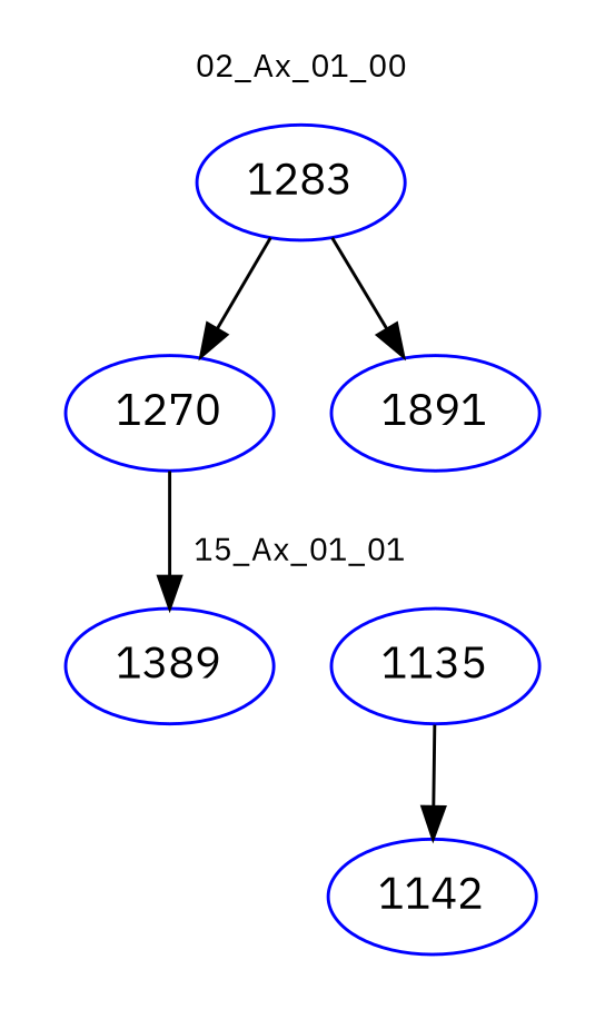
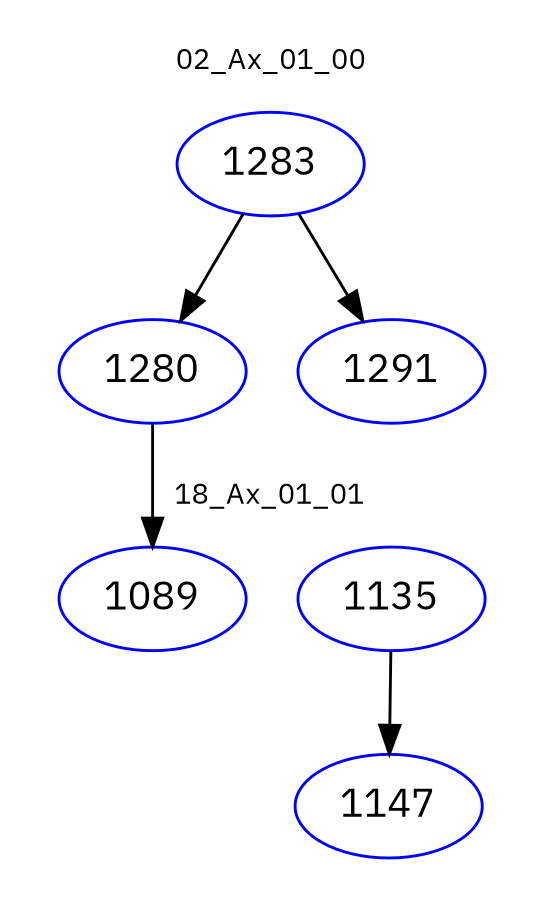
  digraph {
    fontname="IBM Plex Sans"
    node [color=blue fontname="IBM Plex Sans"]
    edge [color=black fontname="IBM Plex Sans"]
    n1 [label=1135]
-   n2 [label=1389]
-   n3 [label=1142]
+   n2 [label=1089]
+   n3 [label=1147]
    n4 [label=1283]
-   n5 [label=1270]
-   n6 [label=1891]
+   n5 [label=1280]
+   n6 [label=1291]
    subgraph cluster_1 {
      color=white
      fontsize=10
-     label="15_Ax_01_01"
+     label="18_Ax_01_01"
      n1
      n2
      n3
    }
    subgraph cluster_2 {
      color=white
      fontsize=10
      label="02_Ax_01_00"
      n4
      n5
      n6
    }
    n1 -> n3
    n4 -> n5
    n4 -> n6
    n5 -> n2
  }
